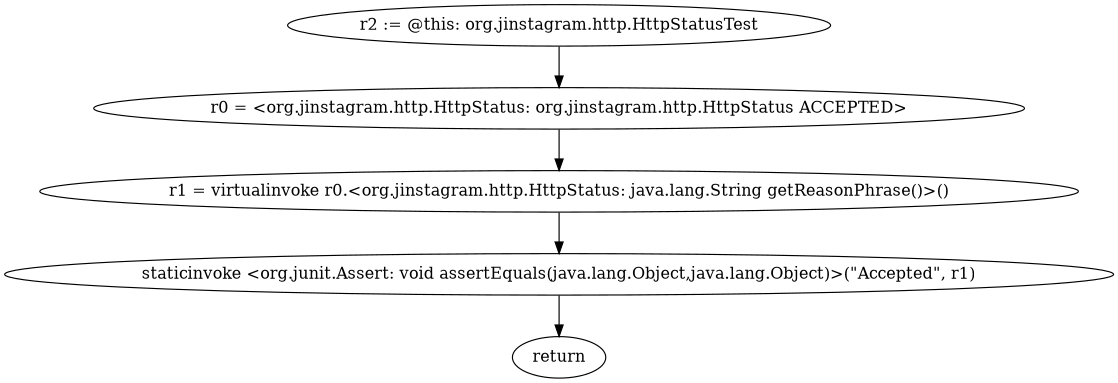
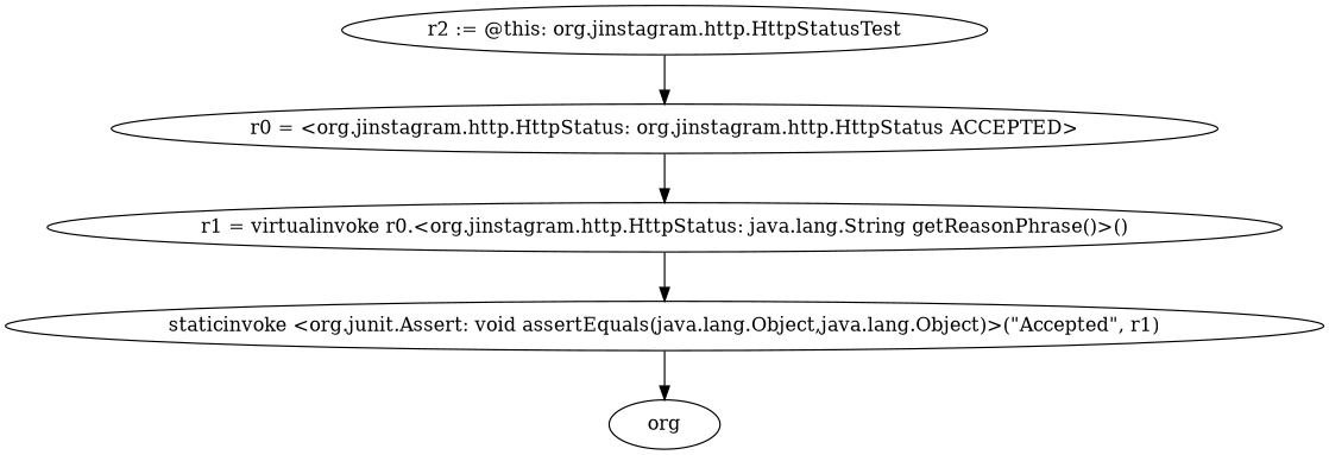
  digraph {
    "r2 := @this: org.jinstagram.http.HttpStatusTest"
    "r0 = <org.jinstagram.http.HttpStatus: org.jinstagram.http.HttpStatus ACCEPTED>"
    "r1 = virtualinvoke r0.<org.jinstagram.http.HttpStatus: java.lang.String getReasonPhrase()>()"
    "staticinvoke <org.junit.Assert: void assertEquals(java.lang.Object,java.lang.Object)>(\"Accepted\", r1)"
-   return
+   return [label=org]
    "r2 := @this: org.jinstagram.http.HttpStatusTest" -> "r0 = <org.jinstagram.http.HttpStatus: org.jinstagram.http.HttpStatus ACCEPTED>"
    "r0 = <org.jinstagram.http.HttpStatus: org.jinstagram.http.HttpStatus ACCEPTED>" -> "r1 = virtualinvoke r0.<org.jinstagram.http.HttpStatus: java.lang.String getReasonPhrase()>()"
    "r1 = virtualinvoke r0.<org.jinstagram.http.HttpStatus: java.lang.String getReasonPhrase()>()" -> "staticinvoke <org.junit.Assert: void assertEquals(java.lang.Object,java.lang.Object)>(\"Accepted\", r1)"
    "staticinvoke <org.junit.Assert: void assertEquals(java.lang.Object,java.lang.Object)>(\"Accepted\", r1)" -> return
  }
